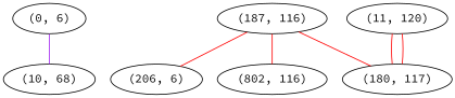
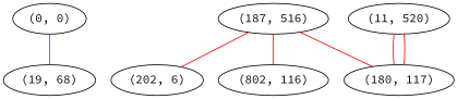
  graph {
    fontname="Source Code Pro"
    node [fontname="Source Code Pro"]
    edge [color=red fontname="Source Code Pro" weight=1]
-   "(0, 0)" [label="(0, 6)"]
-   "(10, 68)"
-   "(187, 116)"
-   "(202, 6)" [label="(206, 6)"]
+   "(0, 0)"
+   "(10, 68)" [label="(19, 68)"]
+   "(187, 116)" [label="(187, 516)"]
+   "(202, 6)"
    n5 [label="(802, 116)"]
    n6 [label="(180, 117)"]
-   "(11, 120)"
+   "(11, 120)" [label="(11, 520)"]
    "(0, 0)" -- "(10, 68)" [color=purple weight=4]
    "(187, 116)" -- "(202, 6)"
    "(187, 116)" -- n5
    "(187, 116)" -- n6
    "(11, 120)" -- n6
    "(11, 120)" -- n6
  }
